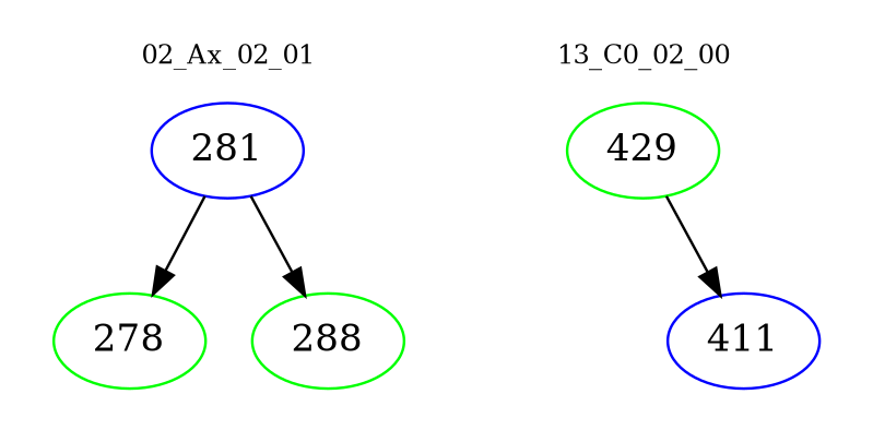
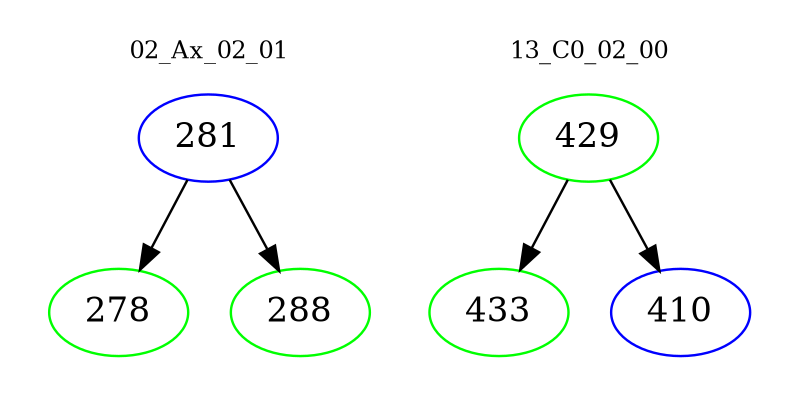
  digraph {
    node [color=green]
    edge [color=black]
    n1 [color=blue label=281]
    n2 [label=278]
    n3 [label=288]
    n4 [label=429]
-   n6 [color=blue label=411]
+   n5 [label=433]
+   n6 [color=blue label=410]
    subgraph cluster_1 {
      color=white
      fontsize=10
      label="02_Ax_02_01"
      n1
      n2
      n3
    }
    subgraph cluster_2 {
      color=white
      fontsize=10
      label="13_C0_02_00"
      n4
+     n5
      n6
    }
    n1 -> n2
    n1 -> n3
+   n4 -> n5
    n4 -> n6
  }
